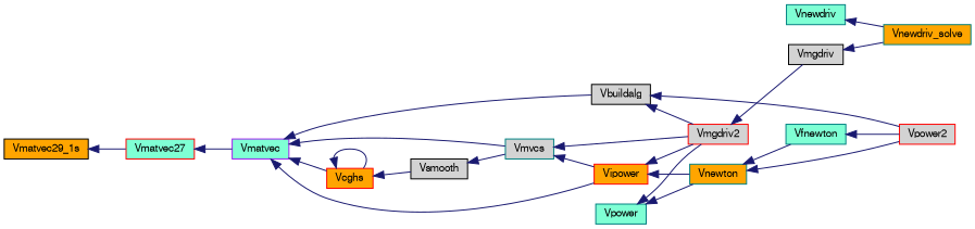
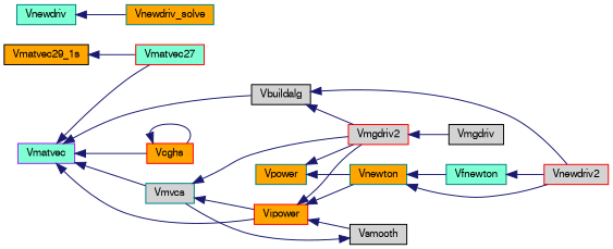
  digraph {
    rankdir=LR
    node [color=teal fillcolor=orange fontname=FreeSans fontsize=10 shape=record style=filled]
    edge [color=midnightblue dir=back fontname=FreeSans fontsize=10 labelfontname=FreeSans labelfontsize=10 style=solid]
    n1 [color=black fontcolor=black height=0.2 label=Vmatvec29_1s width=0.4]
    n2 [color=red fillcolor=aquamarine height=0.2 label=Vmatvec27 width=0.4]
    n3 [color=purple fillcolor=aquamarine height=0.2 label=Vmatvec width=0.4]
    n4 [color=black fillcolor=lightgrey height=0.2 label=Vbuildalg width=0.4]
    n5 [color=red height=0.2 label=Vcghs width=0.4]
    n6 [fillcolor=lightgrey height=0.2 label=Vmvcs width=0.4]
    n7 [color=red height=0.2 label=Vipower width=0.4]
    n8 [color=red fillcolor=lightgrey height=0.2 label=Vmgdriv2 width=0.4]
-   n9 [color=red fillcolor=lightgrey height=0.2 label=Vpower2 width=0.4]
+   n9 [color=red fillcolor=lightgrey height=0.2 label=Vnewdriv2 width=0.4]
    n10 [color=black fillcolor=lightgrey height=0.2 label=Vsmooth width=0.4]
    n11 [height=0.2 label=Vnewton width=0.4]
-   n12 [fillcolor=aquamarine height=0.2 label=Vpower width=0.4]
+   n12 [height=0.2 label=Vpower width=0.4]
    n13 [color=black fillcolor=lightgrey height=0.2 label=Vmgdriv width=0.4]
    n14 [height=0.2 label=Vnewdriv_solve width=0.4]
    n15 [fillcolor=aquamarine height=0.2 label=Vnewdriv width=0.4]
    n16 [fillcolor=aquamarine height=0.2 label=Vfnewton width=0.4]
    n1 -> n2
-   n2 -> n3
+   n3 -> n2
    n3 -> n4
    n3 -> n5
    n3 -> n6
    n3 -> n7
    n4 -> n8
    n4 -> n9
    n5 -> n5
-   n5 -> n10
+   n7 -> n10
    n6 -> n7
    n6 -> n8
    n7 -> n8
    n7 -> n11
    n8 -> n13
    n10 -> n6
    n11 -> n9
    n11 -> n16
    n12 -> n8
    n12 -> n11
-   n13 -> n14
    n15 -> n14
    n16 -> n9
  }
